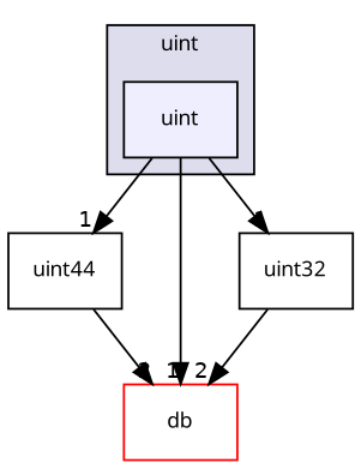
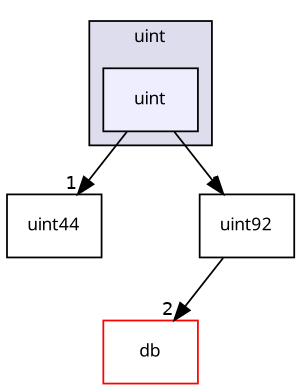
  digraph {
    compound=true
    fontname="Noto Sans"
    node [fontname="Noto Sans" fontsize=10 shape=box]
    edge [fontname="Noto Sans" headlabel=1 labeldistance=1.5 labelfontname=Helvetica labelfontsize=10]
    n1 [fillcolor="#eeeeff" label=uint pencolor=black style=filled]
    n2 [label=uint44]
    n3 [color=red label=db]
-   n4 [label=uint32]
+   n4 [label=uint92]
    subgraph cluster_1 {
      bgcolor="#ddddee"
      fontsize=10
      label=uint
      pencolor=black
      n1
    }
    n1 -> n2
-   n1 -> n3
    n1 -> n4
-   n2 -> n3 [headlabel=2]
    n4 -> n3 [headlabel=2]
  }
